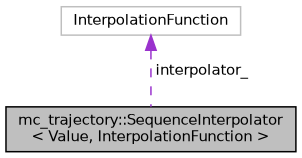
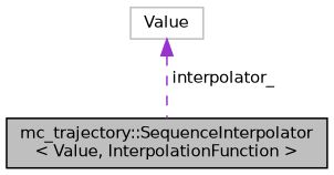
  digraph {
    node [fontname=Helvetica fontsize=10 shape=record style=filled]
    n1 [color=black fillcolor=grey75 fontcolor=black height=0.2 label="mc_trajectory::SequenceInterpolator\l\< Value, InterpolationFunction \>" width=0.4]
-   n2 [color=grey75 fillcolor=white height=0.2 label=InterpolationFunction width=0.4]
+   n2 [color=grey75 fillcolor=white height=0.2 label=Value width=0.4]
    n2 -> n1 [color=darkorchid3 dir=back fontname=Helvetica fontsize=10 label=" interpolator_" labelfontname=Helvetica labelfontsize=10 style=dashed]
  }
